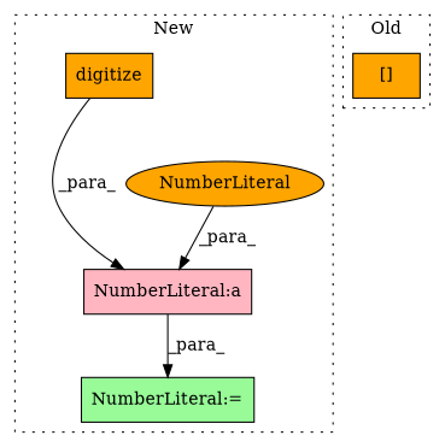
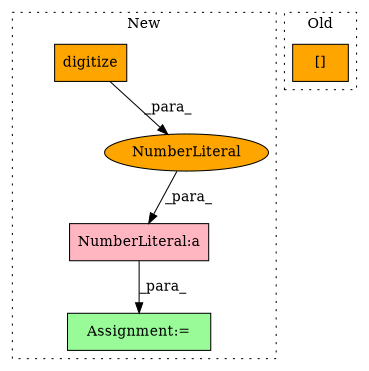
  digraph {
    node [fillcolor=orange shape=box style=filled]
    n1 [a=32 l="9,1" label=digitize s="2941,2963"]
    n2 [a=27 fillcolor=lightpink l=3 label="NumberLiteral:a" s=3014]
    n3 [a=34 l=5 label=NumberLiteral s=3017 shape=ellipse]
-   n4 [a=7 fillcolor=palegreen l=1 label="NumberLiteral:=" s=2986]
+   n4 [a=7 fillcolor=palegreen l=1 label="Assignment:=" s=2986]
    n5 [a=2 l="13,1" label="[]" s="2855,2886"]
    subgraph cluster_1 {
      label=New
      style=dotted
      n1
      n2
      n3
      n4
    }
    subgraph cluster_2 {
      label=Old
      style=dotted
      n5
    }
-   n1 -> n2 [label=_para_]
+   n1 -> n3 [label=_para_]
    n2 -> n4 [label=_para_]
    n3 -> n2 [label=_para_]
  }
